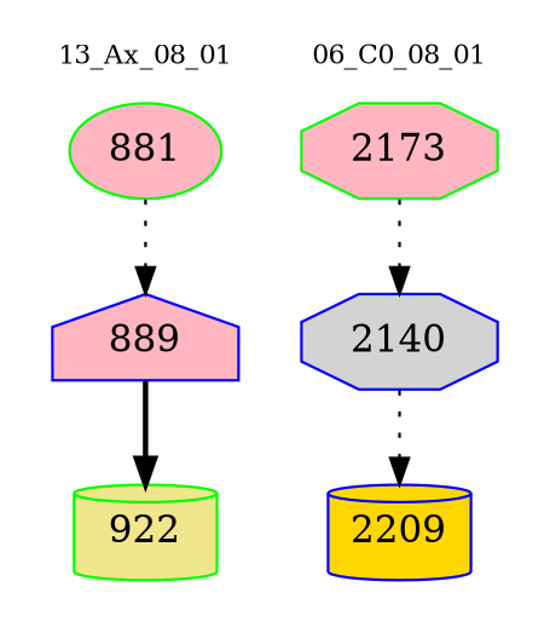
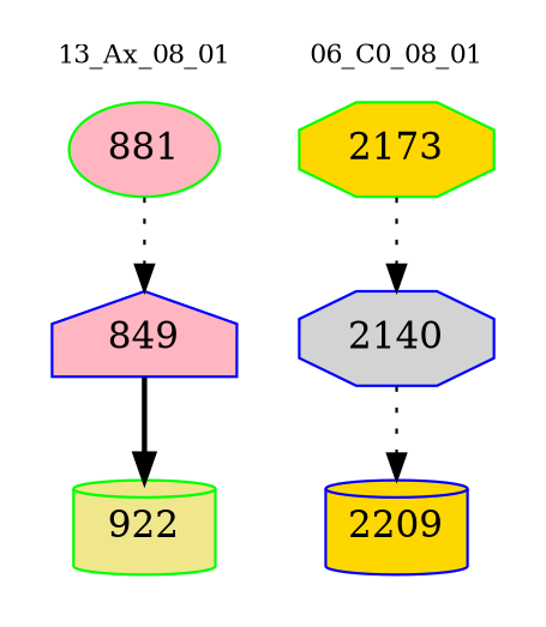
  digraph {
    node [color=green fillcolor=lightpink shape=cylinder style=filled]
    edge [color=black style=dotted]
    n1 [label=881 shape=ellipse]
-   n2 [color=blue label=889 shape=house]
+   n2 [color=blue label=849 shape=house]
    n3 [fillcolor=khaki label=922]
-   n4 [label=2173 shape=octagon]
+   n4 [fillcolor=gold label=2173 shape=octagon]
    n5 [color=blue fillcolor=lightgrey label=2140 shape=octagon]
    n6 [color=blue fillcolor=gold label=2209]
    subgraph cluster_1 {
      color=white
      fontsize=10
      label="13_Ax_08_01"
      n1
      n2
      n3
    }
    subgraph cluster_2 {
      color=white
      fontsize=10
      label="06_C0_08_01"
      n4
      n5
      n6
    }
    n1 -> n2
    n2 -> n3 [style=bold]
    n4 -> n5
    n5 -> n6
  }
